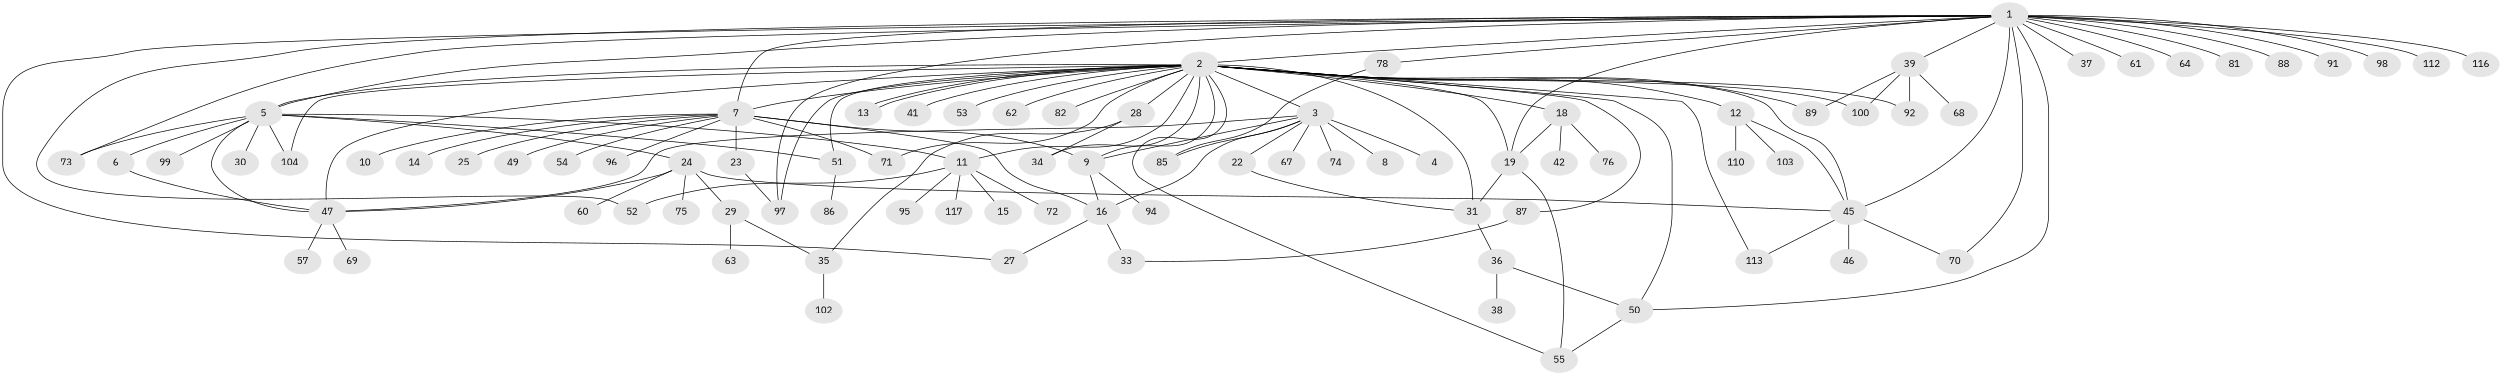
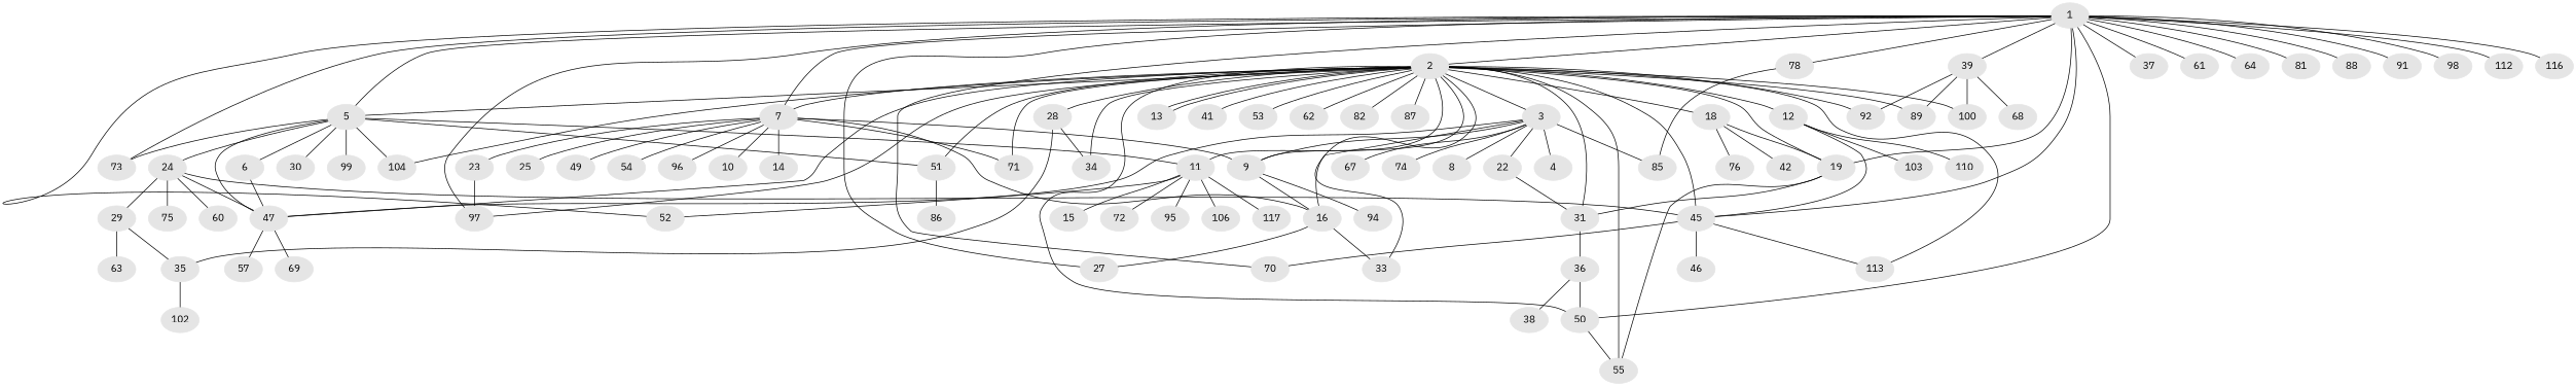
  graph {
    fontname="IBM Plex Sans"
    node [color=gray90 fontname="IBM Plex Sans" style=filled]
    edge [fontname="IBM Plex Sans"]
    1 [super="+58"]
    2 [super="+26"]
    5 [super="+79"]
    7 [super="+17"]
    19 [super="+107"]
    27 [super="+32"]
    37 [super="+44"]
    39
    n9 [label=50 super="+48"]
    45 [super="+80"]
    52
    61
    64
    70
    73
    78
    81
    88
    91
    97
    98
    112
    116
    3 [super="+21"]
    9 [super="+20"]
    11 [super="+90"]
    12 [super="+109"]
    13
    18
    28 [super="+114"]
    31 [super="+66"]
    33
    34
    41
    47 [super="+56"]
    51
    53
    55
    62
    71 [super="+83"]
    82
    87
    89 [super="+105"]
    92
    100
    104 [super="+111"]
    113
    6 [super="+50"]
    24
    30 [super="+96"]
    99
    16
    10
    14 [super="+84"]
    23
    25
    49
    54
    n59 [label=96]
    68
    46
    85 [super="+101"]
    4
    8
    22
    67
    74
    94
    15
    72
    95
+   106 [super="+108"]
    117
    103
    110
    42
    76
    35 [super="+77"]
    36
    57
    69
    86
    29 [super="+59"]
    60
    75 [super="+115"]
    63
    102
    38
    1 -- 2
    1 -- 5
    1 -- 7
    1 -- 19
    1 -- 27
    1 -- 37
    1 -- 39
    1 -- n9
    1 -- 45
    1 -- 52
    1 -- 61
    1 -- 64
    1 -- 70
    1 -- 73
    1 -- 78
    1 -- 81
    1 -- 88
    1 -- 91
    1 -- 97
    1 -- 98
    1 -- 112
    1 -- 116
    2 -- 5
    2 -- 7 [weight=2]
    2 -- 19
    2 -- n9
    2 -- 45 [weight=2]
    2 -- 97
    2 -- 3
    2 -- 9
    2 -- 11 [weight=2]
    2 -- 12
    2 -- 13
    2 -- 13
    2 -- 18
    2 -- 28
    2 -- 31
-   87 -- 33
+   2 -- 33
    2 -- 34
    2 -- 41
    2 -- 47
    2 -- 51
    2 -- 53
    2 -- 55
    2 -- 62
    2 -- 71
    2 -- 82
    2 -- 87
    2 -- 89
    2 -- 92
    2 -- 100 [weight=2]
    2 -- 104
    2 -- 113
    5 -- 73
    5 -- 11
    5 -- 47
    5 -- 51
    5 -- 104
    5 -- 6
    5 -- 24
    5 -- 30
    5 -- 99
    7 -- 9
    7 -- 71
    7 -- 16
    7 -- 10
    7 -- 14
    7 -- 23
    7 -- 25
    7 -- 49
    7 -- 54
    7 -- n59
    19 -- 31
    19 -- 55
    39 -- 89
    39 -- 92
    39 -- 100
    39 -- 68
    n9 -- 55
    45 -- 70
    45 -- 113
    45 -- 46
    78 -- 85
    3 -- 9
    3 -- 47
    3 -- 16
    3 -- 85
    3 -- 4
    3 -- 8
    3 -- 22
    3 -- 67
    3 -- 74
    9 -- 16
    9 -- 94
    11 -- 52
    11 -- 15
    11 -- 72
    11 -- 95
+   11 -- 106
    11 -- 117
    12 -- 45
    12 -- 103
    12 -- 110
    18 -- 19
    18 -- 42
    18 -- 76
    28 -- 34
    28 -- 35
    31 -- 36
    47 -- 57
    47 -- 69
    51 -- 86
    6 -- 47
    24 -- 45
    24 -- 47
    24 -- 29
    24 -- 60
    24 -- 75
    16 -- 27
    16 -- 33
    23 -- 97
    22 -- 31
    35 -- 102
    36 -- n9
    36 -- 38
    29 -- 35
    29 -- 63
  }
